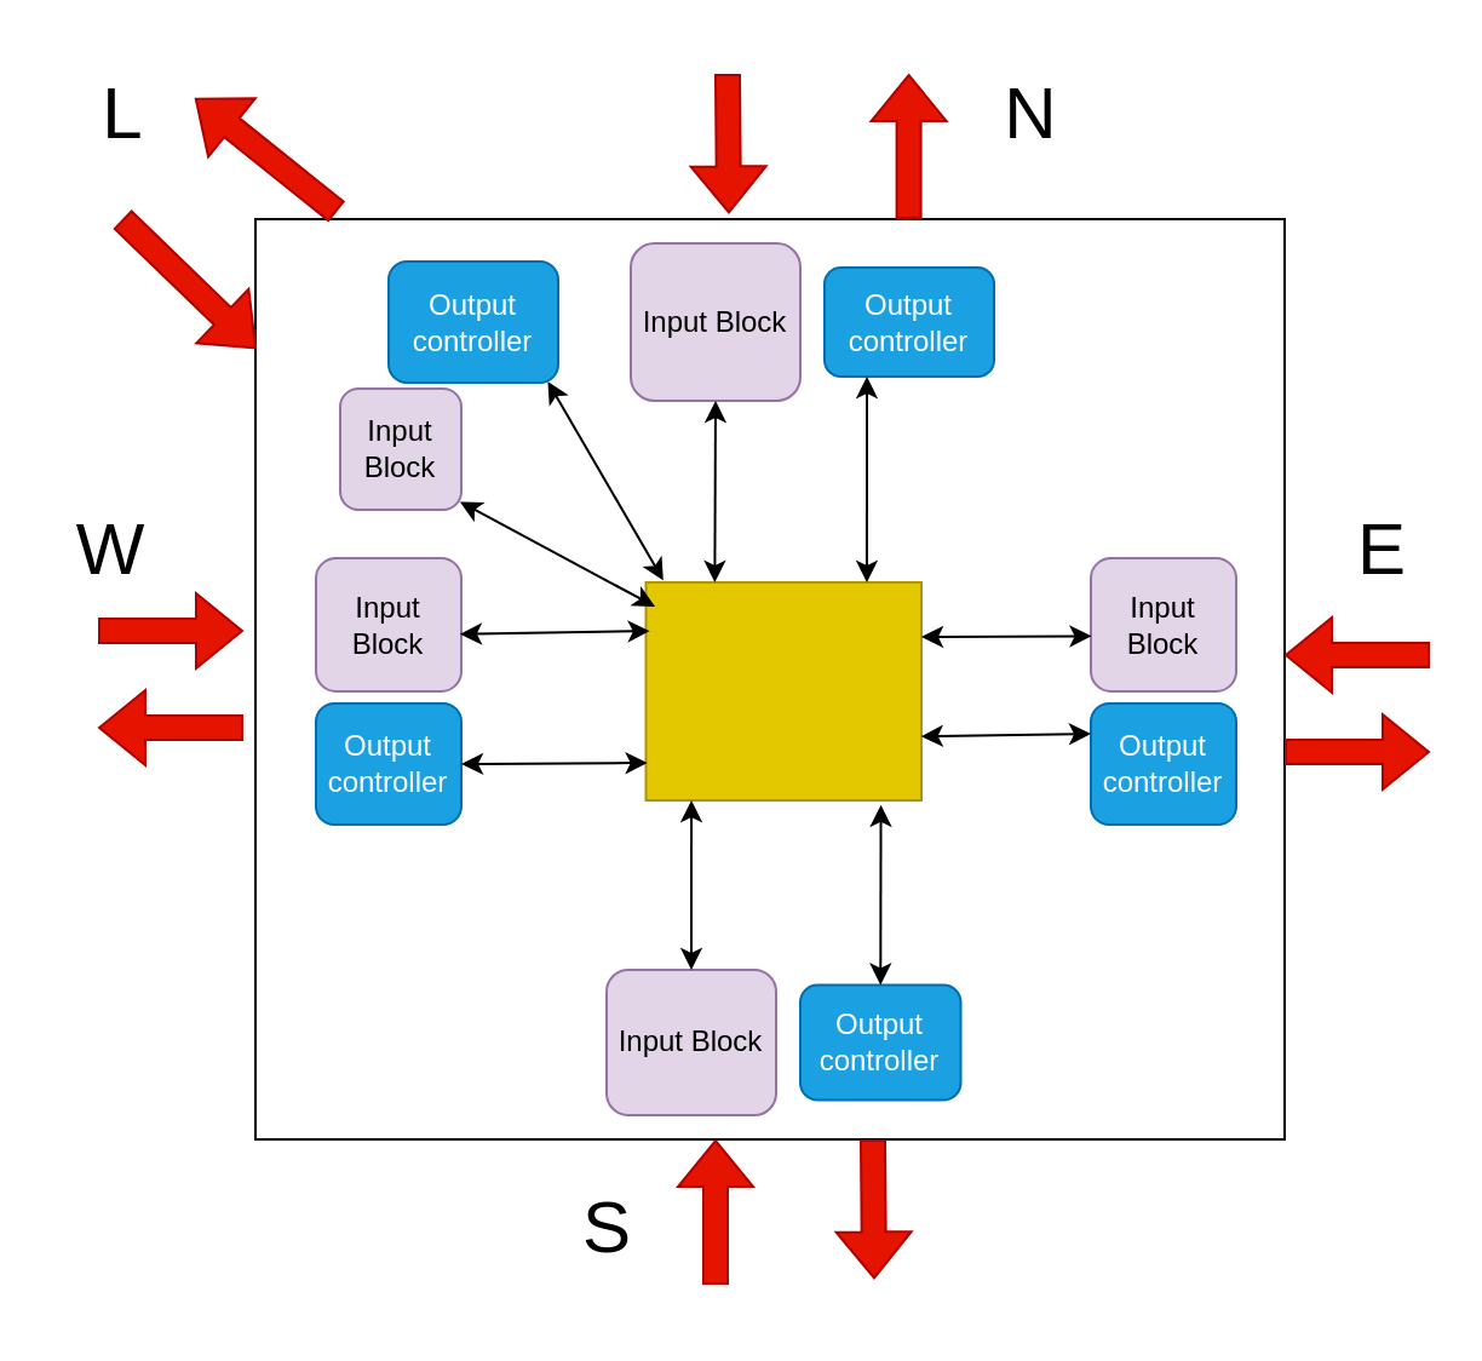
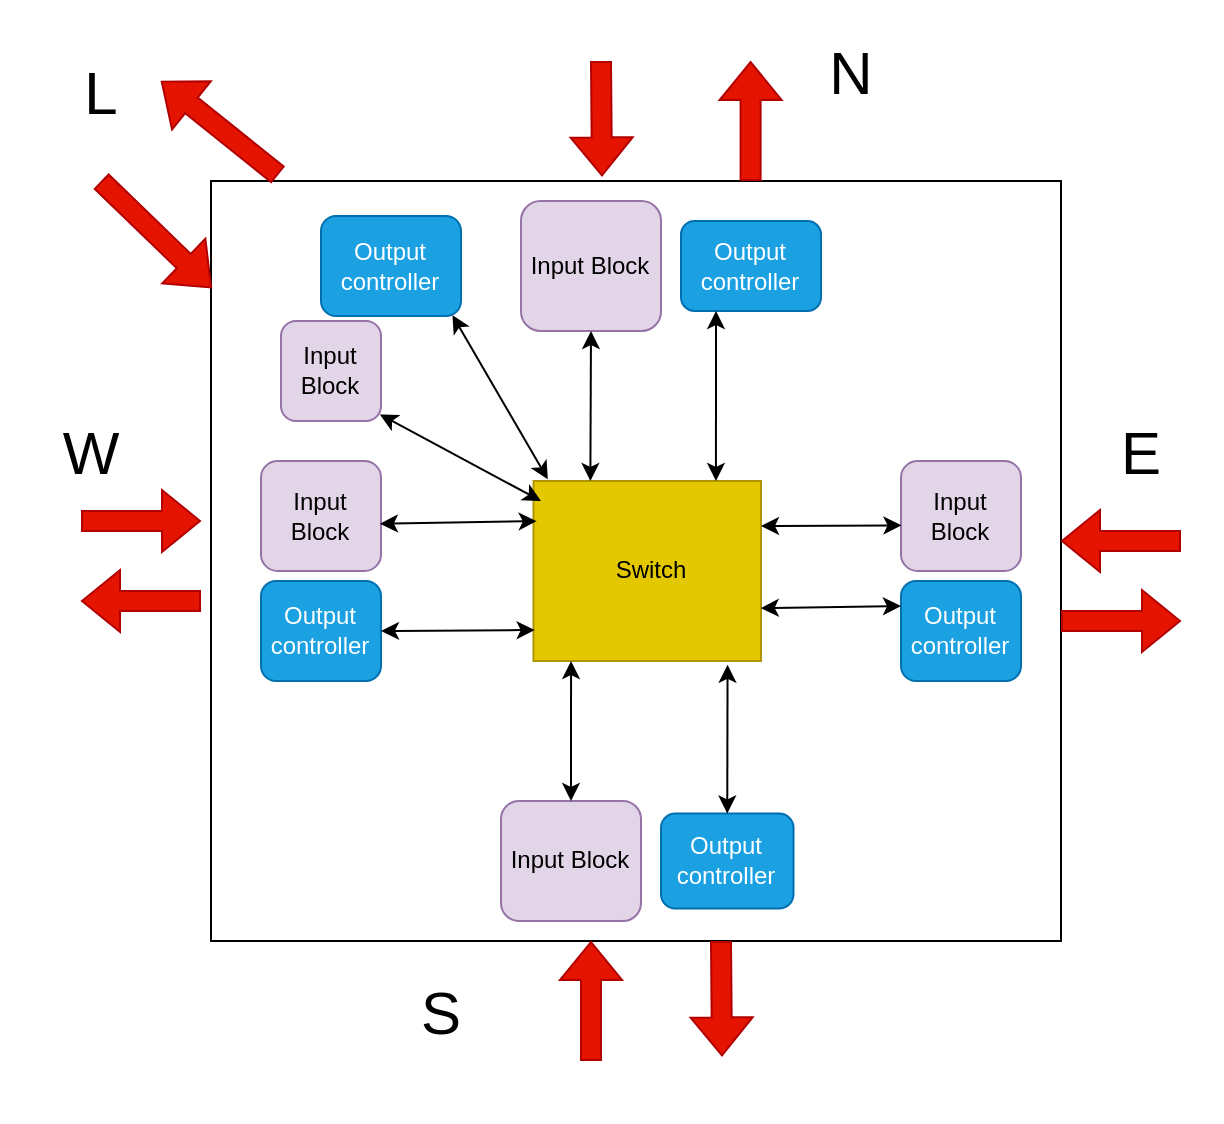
  <mxCell id="0" />
  <mxCell id="1" parent="0" />
- <mxCell id="2" value="&lt;p style=&quot;line-height: 130%;&quot;&gt;&lt;font style=&quot;font-size: 30px;&quot;&gt;N&lt;/font&gt;&lt;/p&gt;" style="text;html=1;align=center;verticalAlign=middle;resizable=0;points=[];autosize=1;strokeColor=none;fillColor=none;" vertex="1" parent="1"><mxGeometry x="400" y="20" width="50" height="60" as="geometry" /></mxCell>
+ <mxCell id="2" value="&lt;p style=&quot;line-height: 130%;&quot;&gt;&lt;font style=&quot;font-size: 30px;&quot;&gt;N&lt;/font&gt;&lt;/p&gt;" style="text;html=1;align=center;verticalAlign=middle;resizable=0;points=[];autosize=1;strokeColor=none;fillColor=none;" vertex="1" parent="1"><mxGeometry x="400" y="10" width="50" height="60" as="geometry" /></mxCell>
  <mxCell id="3" value="&lt;p style=&quot;line-height: 130%;&quot;&gt;&lt;font style=&quot;font-size: 30px;&quot;&gt;W&lt;/font&gt;&lt;/p&gt;" style="text;html=1;align=center;verticalAlign=middle;resizable=0;points=[];autosize=1;strokeColor=none;fillColor=none;" vertex="1" parent="1"><mxGeometry x="20" y="200" width="50" height="60" as="geometry" /></mxCell>
  <mxCell id="4" value="&lt;p style=&quot;line-height: 130%;&quot;&gt;&lt;span style=&quot;font-size: 30px;&quot;&gt;E&lt;/span&gt;&lt;/p&gt;" style="text;html=1;align=center;verticalAlign=middle;resizable=0;points=[];autosize=1;strokeColor=none;fillColor=none;" vertex="1" parent="1"><mxGeometry x="550" y="200" width="40" height="60" as="geometry" /></mxCell>
- <mxCell id="5" value="&lt;p style=&quot;line-height: 130%;&quot;&gt;&lt;font style=&quot;font-size: 30px;&quot;&gt;S&lt;/font&gt;&lt;/p&gt;" style="text;html=1;align=center;verticalAlign=middle;resizable=0;points=[];autosize=1;strokeColor=none;fillColor=none;" vertex="1" parent="1"><mxGeometry x="230" y="480" width="40" height="60" as="geometry" /></mxCell>
+ <mxCell id="5" value="&lt;p style=&quot;line-height: 130%;&quot;&gt;&lt;font style=&quot;font-size: 30px;&quot;&gt;S&lt;/font&gt;&lt;/p&gt;" style="text;html=1;align=center;verticalAlign=middle;resizable=0;points=[];autosize=1;strokeColor=none;fillColor=none;" vertex="1" parent="1"><mxGeometry x="200" y="480" width="40" height="60" as="geometry" /></mxCell>
  <mxCell id="6" value="&lt;p style=&quot;line-height: 130%;&quot;&gt;&lt;span style=&quot;font-size: 30px;&quot;&gt;L&lt;/span&gt;&lt;/p&gt;" style="text;html=1;align=center;verticalAlign=middle;resizable=0;points=[];autosize=1;strokeColor=none;fillColor=none;" vertex="1" parent="1"><mxGeometry x="30" y="20" width="40" height="60" as="geometry" /></mxCell>
  <mxCell id="7" value="" style="rounded=0;whiteSpace=wrap;html=1;fontSize=30;fillColor=#e3c800;strokeColor=#B09500;fontColor=#000000;" vertex="1" parent="1"><mxGeometry x="266.25" y="240" width="113.75" height="90" as="geometry" /></mxCell>
  <mxCell id="8" value="Input Block" style="rounded=1;whiteSpace=wrap;html=1;fontSize=12;fillColor=#e1d5e7;strokeColor=#9673a6;" vertex="1" parent="1"><mxGeometry x="250" y="400" width="70" height="60" as="geometry" /></mxCell>
+ <mxCell id="9" value="Switch" style="text;html=1;align=center;verticalAlign=middle;resizable=0;points=[];autosize=1;strokeColor=none;fillColor=none;fontSize=12;" vertex="1" parent="1"><mxGeometry x="295" y="270" width="60" height="30" as="geometry" /></mxCell>
  <mxCell id="10" value="&lt;span style=&quot;&quot;&gt;Output controller&lt;/span&gt;" style="rounded=1;whiteSpace=wrap;html=1;fontSize=12;fillColor=#1ba1e2;strokeColor=#006EAF;fontColor=#ffffff;" vertex="1" parent="1"><mxGeometry x="160" y="107.5" width="70" height="50" as="geometry" /></mxCell>
  <mxCell id="11" value="&lt;span style=&quot;&quot;&gt;Output controller&lt;/span&gt;" style="rounded=1;whiteSpace=wrap;html=1;fontSize=12;fillColor=#1ba1e2;strokeColor=#006EAF;fontColor=#ffffff;" vertex="1" parent="1"><mxGeometry x="340" y="110" width="70" height="45" as="geometry" /></mxCell>
  <mxCell id="12" value="&lt;span style=&quot;&quot;&gt;Output controller&lt;/span&gt;" style="rounded=1;whiteSpace=wrap;html=1;fontSize=12;fillColor=#1ba1e2;strokeColor=#006EAF;fontColor=#ffffff;" vertex="1" parent="1"><mxGeometry x="450" y="290" width="60" height="50" as="geometry" /></mxCell>
  <mxCell id="13" value="&lt;span style=&quot;&quot;&gt;Output controller&lt;/span&gt;" style="rounded=1;whiteSpace=wrap;html=1;fontSize=12;fillColor=#1ba1e2;strokeColor=#006EAF;fontColor=#ffffff;" vertex="1" parent="1"><mxGeometry x="130" y="290" width="60" height="50" as="geometry" /></mxCell>
  <mxCell id="14" value="&lt;span style=&quot;&quot;&gt;Output controller&lt;/span&gt;" style="rounded=1;whiteSpace=wrap;html=1;fontSize=12;fillColor=#1ba1e2;strokeColor=#006EAF;fontColor=#ffffff;" vertex="1" parent="1"><mxGeometry x="330" y="406.25" width="66.25" height="47.5" as="geometry" /></mxCell>
  <mxCell id="15" value="Input Block" style="rounded=1;whiteSpace=wrap;html=1;fontSize=12;fillColor=#e1d5e7;strokeColor=#9673a6;" vertex="1" parent="1"><mxGeometry x="130" y="230" width="60" height="55" as="geometry" /></mxCell>
  <mxCell id="16" value="Input Block" style="rounded=1;whiteSpace=wrap;html=1;fontSize=12;fillColor=#e1d5e7;strokeColor=#9673a6;" vertex="1" parent="1"><mxGeometry x="450" y="230" width="60" height="55" as="geometry" /></mxCell>
  <mxCell id="17" value="Input Block" style="rounded=1;whiteSpace=wrap;html=1;fontSize=12;fillColor=#e1d5e7;strokeColor=#9673a6;" vertex="1" parent="1"><mxGeometry x="140" y="160" width="50" height="50" as="geometry" /></mxCell>
  <mxCell id="18" value="Input Block" style="rounded=1;whiteSpace=wrap;html=1;fontSize=12;fillColor=#e1d5e7;strokeColor=#9673a6;" vertex="1" parent="1"><mxGeometry x="260" y="100" width="70" height="65" as="geometry" /></mxCell>
  <mxCell id="19" value="" style="endArrow=classic;startArrow=classic;html=1;rounded=0;fontSize=12;entryX=0.5;entryY=1;entryDx=0;entryDy=0;exitX=0.25;exitY=0;exitDx=0;exitDy=0;" edge="1" parent="1" source="7" target="18"><mxGeometry width="50" height="50" relative="1" as="geometry"><mxPoint x="260" y="230" as="sourcePoint" /><mxPoint x="310" y="180" as="targetPoint" /></mxGeometry></mxCell>
  <mxCell id="20" value="" style="endArrow=classic;startArrow=classic;html=1;rounded=0;fontSize=12;exitX=0.802;exitY=0;exitDx=0;exitDy=0;exitPerimeter=0;entryX=0.25;entryY=1;entryDx=0;entryDy=0;" edge="1" parent="1" source="7" target="11"><mxGeometry width="50" height="50" relative="1" as="geometry"><mxPoint x="340" y="240" as="sourcePoint" /><mxPoint x="390" y="190" as="targetPoint" /></mxGeometry></mxCell>
  <mxCell id="21" value="" style="endArrow=classic;startArrow=classic;html=1;rounded=0;fontSize=12;exitX=1;exitY=0.25;exitDx=0;exitDy=0;entryX=0.004;entryY=0.585;entryDx=0;entryDy=0;entryPerimeter=0;" edge="1" parent="1" source="7" target="16"><mxGeometry width="50" height="50" relative="1" as="geometry"><mxPoint x="380" y="280" as="sourcePoint" /><mxPoint x="430" y="230" as="targetPoint" /></mxGeometry></mxCell>
  <mxCell id="22" value="" style="endArrow=classic;startArrow=classic;html=1;rounded=0;fontSize=12;exitX=0.999;exitY=0.706;exitDx=0;exitDy=0;entryX=0;entryY=0.25;entryDx=0;entryDy=0;exitPerimeter=0;" edge="1" parent="1" source="7" target="12"><mxGeometry width="50" height="50" relative="1" as="geometry"><mxPoint x="390" y="330" as="sourcePoint" /><mxPoint x="440" y="280" as="targetPoint" /></mxGeometry></mxCell>
  <mxCell id="23" value="" style="endArrow=classic;startArrow=classic;html=1;rounded=0;fontSize=12;exitX=1;exitY=0.5;exitDx=0;exitDy=0;entryX=0.005;entryY=0.828;entryDx=0;entryDy=0;entryPerimeter=0;" edge="1" parent="1" source="13" target="7"><mxGeometry width="50" height="50" relative="1" as="geometry"><mxPoint x="200" y="320" as="sourcePoint" /><mxPoint x="250" y="270" as="targetPoint" /></mxGeometry></mxCell>
  <mxCell id="24" value="" style="endArrow=classic;startArrow=classic;html=1;rounded=0;fontSize=12;exitX=0.991;exitY=0.57;exitDx=0;exitDy=0;exitPerimeter=0;entryX=0.014;entryY=0.223;entryDx=0;entryDy=0;entryPerimeter=0;" edge="1" parent="1" source="15" target="7"><mxGeometry width="50" height="50" relative="1" as="geometry"><mxPoint x="210" y="290" as="sourcePoint" /><mxPoint x="260" y="240" as="targetPoint" /></mxGeometry></mxCell>
  <mxCell id="25" value="" style="endArrow=classic;startArrow=classic;html=1;rounded=0;fontSize=12;exitX=0.989;exitY=0.934;exitDx=0;exitDy=0;exitPerimeter=0;entryX=0.033;entryY=0.111;entryDx=0;entryDy=0;entryPerimeter=0;" edge="1" parent="1" source="17" target="7"><mxGeometry width="50" height="50" relative="1" as="geometry"><mxPoint x="210" y="230" as="sourcePoint" /><mxPoint x="260" y="180" as="targetPoint" /></mxGeometry></mxCell>
  <mxCell id="26" value="" style="endArrow=classic;startArrow=classic;html=1;rounded=0;fontSize=12;exitX=0.939;exitY=0.992;exitDx=0;exitDy=0;exitPerimeter=0;entryX=0.063;entryY=-0.009;entryDx=0;entryDy=0;entryPerimeter=0;" edge="1" parent="1" source="10" target="7"><mxGeometry width="50" height="50" relative="1" as="geometry"><mxPoint x="230" y="230" as="sourcePoint" /><mxPoint x="280" y="180" as="targetPoint" /></mxGeometry></mxCell>
  <mxCell id="27" value="" style="endArrow=classic;startArrow=classic;html=1;rounded=0;fontSize=12;exitX=0.5;exitY=0;exitDx=0;exitDy=0;entryX=0.165;entryY=1;entryDx=0;entryDy=0;entryPerimeter=0;" edge="1" parent="1" source="8" target="7"><mxGeometry width="50" height="50" relative="1" as="geometry"><mxPoint x="270" y="390" as="sourcePoint" /><mxPoint x="320" y="340" as="targetPoint" /></mxGeometry></mxCell>
  <mxCell id="28" value="" style="endArrow=classic;startArrow=classic;html=1;rounded=0;fontSize=12;exitX=0.5;exitY=0;exitDx=0;exitDy=0;entryX=0.853;entryY=1.021;entryDx=0;entryDy=0;entryPerimeter=0;" edge="1" parent="1" source="14" target="7"><mxGeometry width="50" height="50" relative="1" as="geometry"><mxPoint x="360" y="400" as="sourcePoint" /><mxPoint x="410" y="350" as="targetPoint" /></mxGeometry></mxCell>
  <mxCell id="29" value="" style="rounded=0;whiteSpace=wrap;html=1;fillStyle=auto;fontSize=12;fillColor=none;gradientColor=none;" vertex="1" parent="1"><mxGeometry x="105" y="90" width="425" height="380" as="geometry" /></mxCell>
  <mxCell id="30" value="" style="shape=flexArrow;endArrow=classic;html=1;rounded=0;fontSize=12;fillColor=#e51400;strokeColor=#B20000;" edge="1" parent="1"><mxGeometry width="50" height="50" relative="1" as="geometry"><mxPoint x="100" y="300" as="sourcePoint" /><mxPoint x="40" y="300" as="targetPoint" /></mxGeometry></mxCell>
  <mxCell id="31" value="" style="shape=flexArrow;endArrow=classic;html=1;rounded=0;fontSize=12;fillColor=#e51400;strokeColor=#B20000;" edge="1" parent="1"><mxGeometry width="50" height="50" relative="1" as="geometry"><mxPoint x="40" y="260" as="sourcePoint" /><mxPoint x="100" y="260" as="targetPoint" /></mxGeometry></mxCell>
  <mxCell id="32" value="" style="shape=flexArrow;endArrow=classic;html=1;rounded=0;fontSize=12;fillColor=#e51400;strokeColor=#B20000;" edge="1" parent="1"><mxGeometry width="50" height="50" relative="1" as="geometry"><mxPoint x="590" y="270" as="sourcePoint" /><mxPoint x="530" y="270" as="targetPoint" /></mxGeometry></mxCell>
  <mxCell id="33" value="" style="shape=flexArrow;endArrow=classic;html=1;rounded=0;fontSize=12;fillColor=#e51400;strokeColor=#B20000;" edge="1" parent="1"><mxGeometry width="50" height="50" relative="1" as="geometry"><mxPoint x="530" y="310" as="sourcePoint" /><mxPoint x="590" y="310" as="targetPoint" /></mxGeometry></mxCell>
  <mxCell id="34" value="" style="shape=flexArrow;endArrow=classic;html=1;rounded=0;fontSize=12;fillColor=#e51400;strokeColor=#B20000;" edge="1" parent="1"><mxGeometry width="50" height="50" relative="1" as="geometry"><mxPoint x="374.8" y="90" as="sourcePoint" /><mxPoint x="374.8" y="30" as="targetPoint" /></mxGeometry></mxCell>
  <mxCell id="35" value="" style="shape=flexArrow;endArrow=classic;html=1;rounded=0;fontSize=12;entryX=0.46;entryY=-0.006;entryDx=0;entryDy=0;entryPerimeter=0;fillColor=#e51400;strokeColor=#B20000;" edge="1" parent="1" target="29"><mxGeometry width="50" height="50" relative="1" as="geometry"><mxPoint x="300" y="30" as="sourcePoint" /><mxPoint x="330" y="0" as="targetPoint" /></mxGeometry></mxCell>
  <mxCell id="36" value="" style="shape=flexArrow;endArrow=classic;html=1;rounded=0;fontSize=12;fillColor=#e51400;strokeColor=#B20000;" edge="1" parent="1"><mxGeometry width="50" height="50" relative="1" as="geometry"><mxPoint x="295" y="530" as="sourcePoint" /><mxPoint x="295" y="470" as="targetPoint" /></mxGeometry></mxCell>
  <mxCell id="37" value="" style="shape=flexArrow;endArrow=classic;html=1;rounded=0;fontSize=12;entryX=0.46;entryY=-0.006;entryDx=0;entryDy=0;entryPerimeter=0;fillColor=#e51400;strokeColor=#B20000;" edge="1" parent="1"><mxGeometry width="50" height="50" relative="1" as="geometry"><mxPoint x="360" y="470" as="sourcePoint" /><mxPoint x="360.5" y="527.72" as="targetPoint" /></mxGeometry></mxCell>
  <mxCell id="38" value="" style="shape=flexArrow;endArrow=classic;html=1;rounded=0;fontSize=12;entryX=0.001;entryY=0.141;entryDx=0;entryDy=0;entryPerimeter=0;fillColor=#e51400;strokeColor=#B20000;" edge="1" parent="1" target="29"><mxGeometry width="50" height="50" relative="1" as="geometry"><mxPoint x="50" y="90" as="sourcePoint" /><mxPoint x="80" y="120" as="targetPoint" /></mxGeometry></mxCell>
  <mxCell id="39" value="" style="shape=flexArrow;endArrow=classic;html=1;rounded=0;fontSize=12;exitX=0.079;exitY=-0.008;exitDx=0;exitDy=0;exitPerimeter=0;fillColor=#e51400;strokeColor=#B20000;" edge="1" parent="1" source="29"><mxGeometry width="50" height="50" relative="1" as="geometry"><mxPoint x="80" y="60" as="sourcePoint" /><mxPoint x="80" y="40" as="targetPoint" /></mxGeometry></mxCell>
